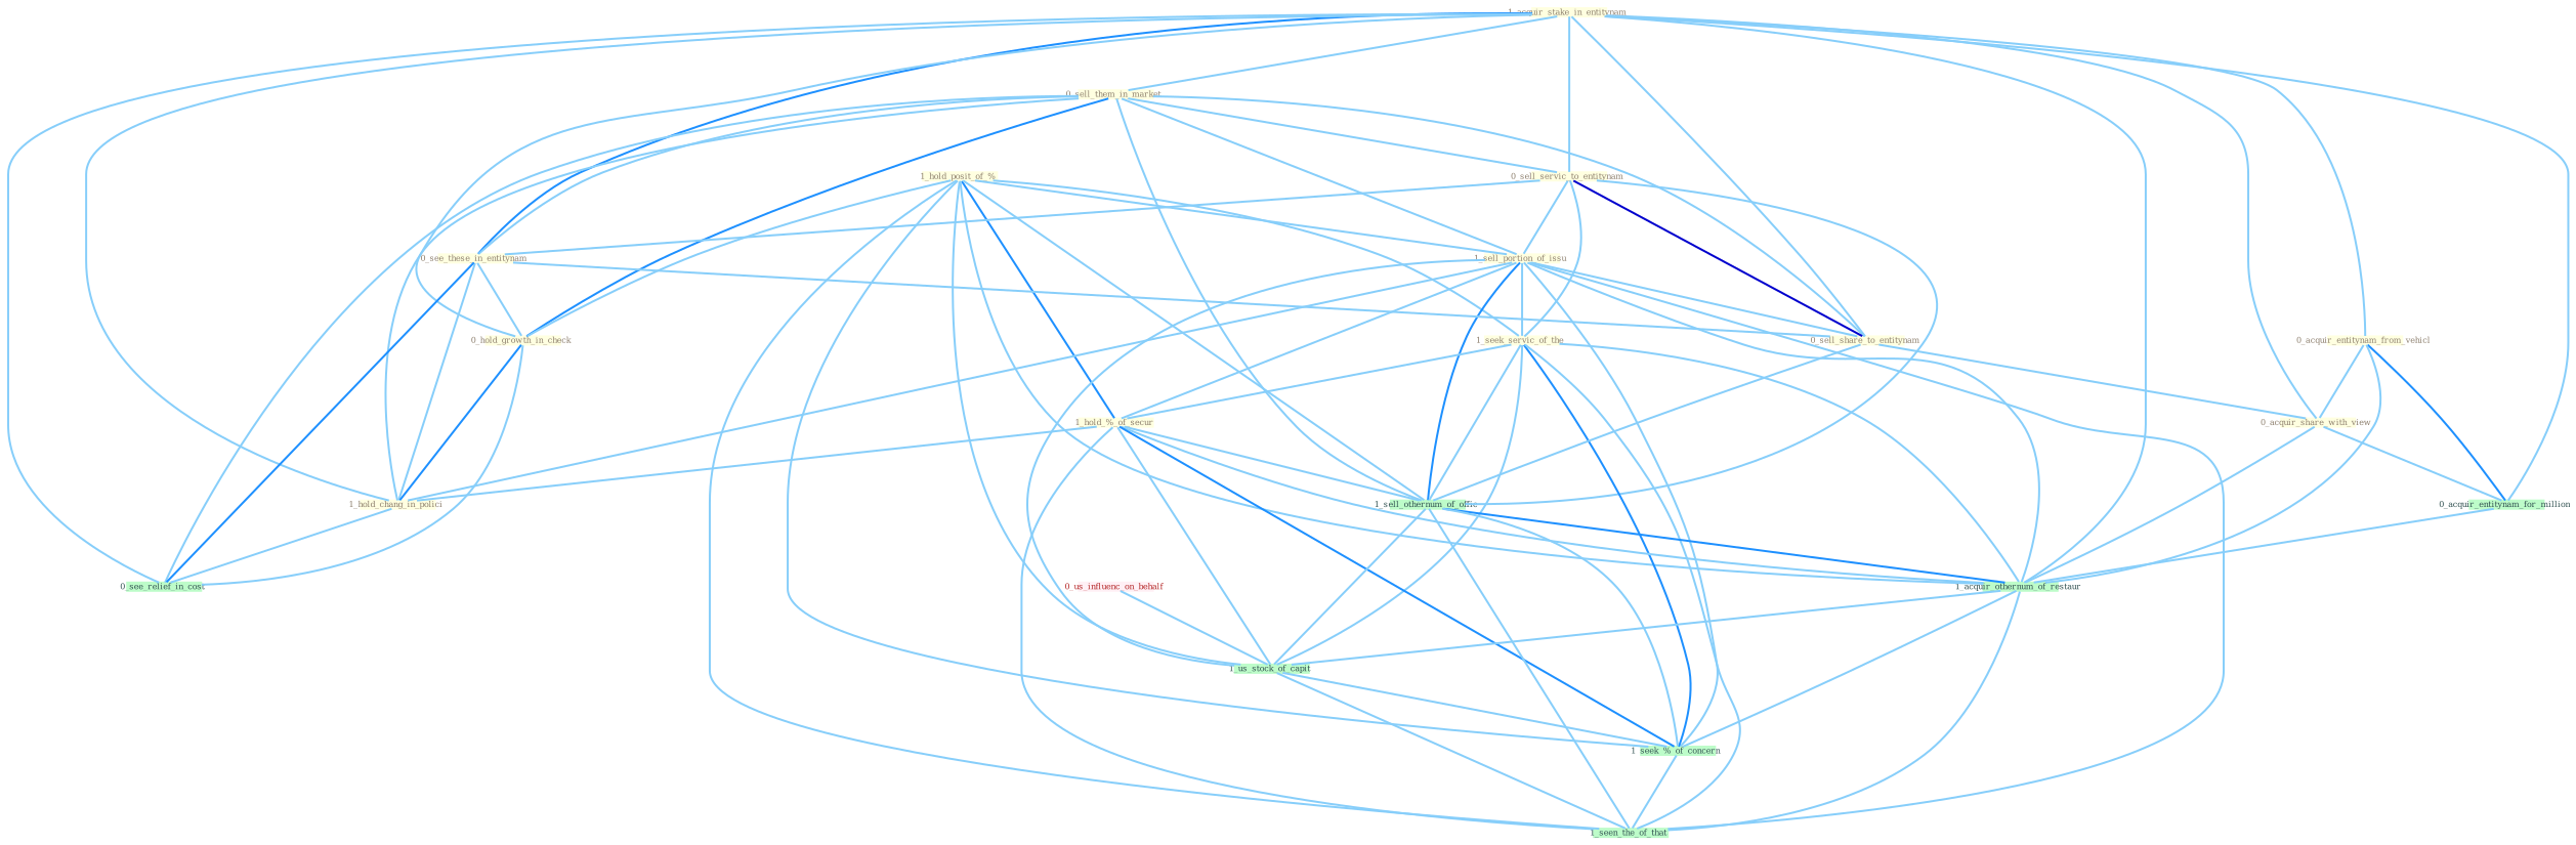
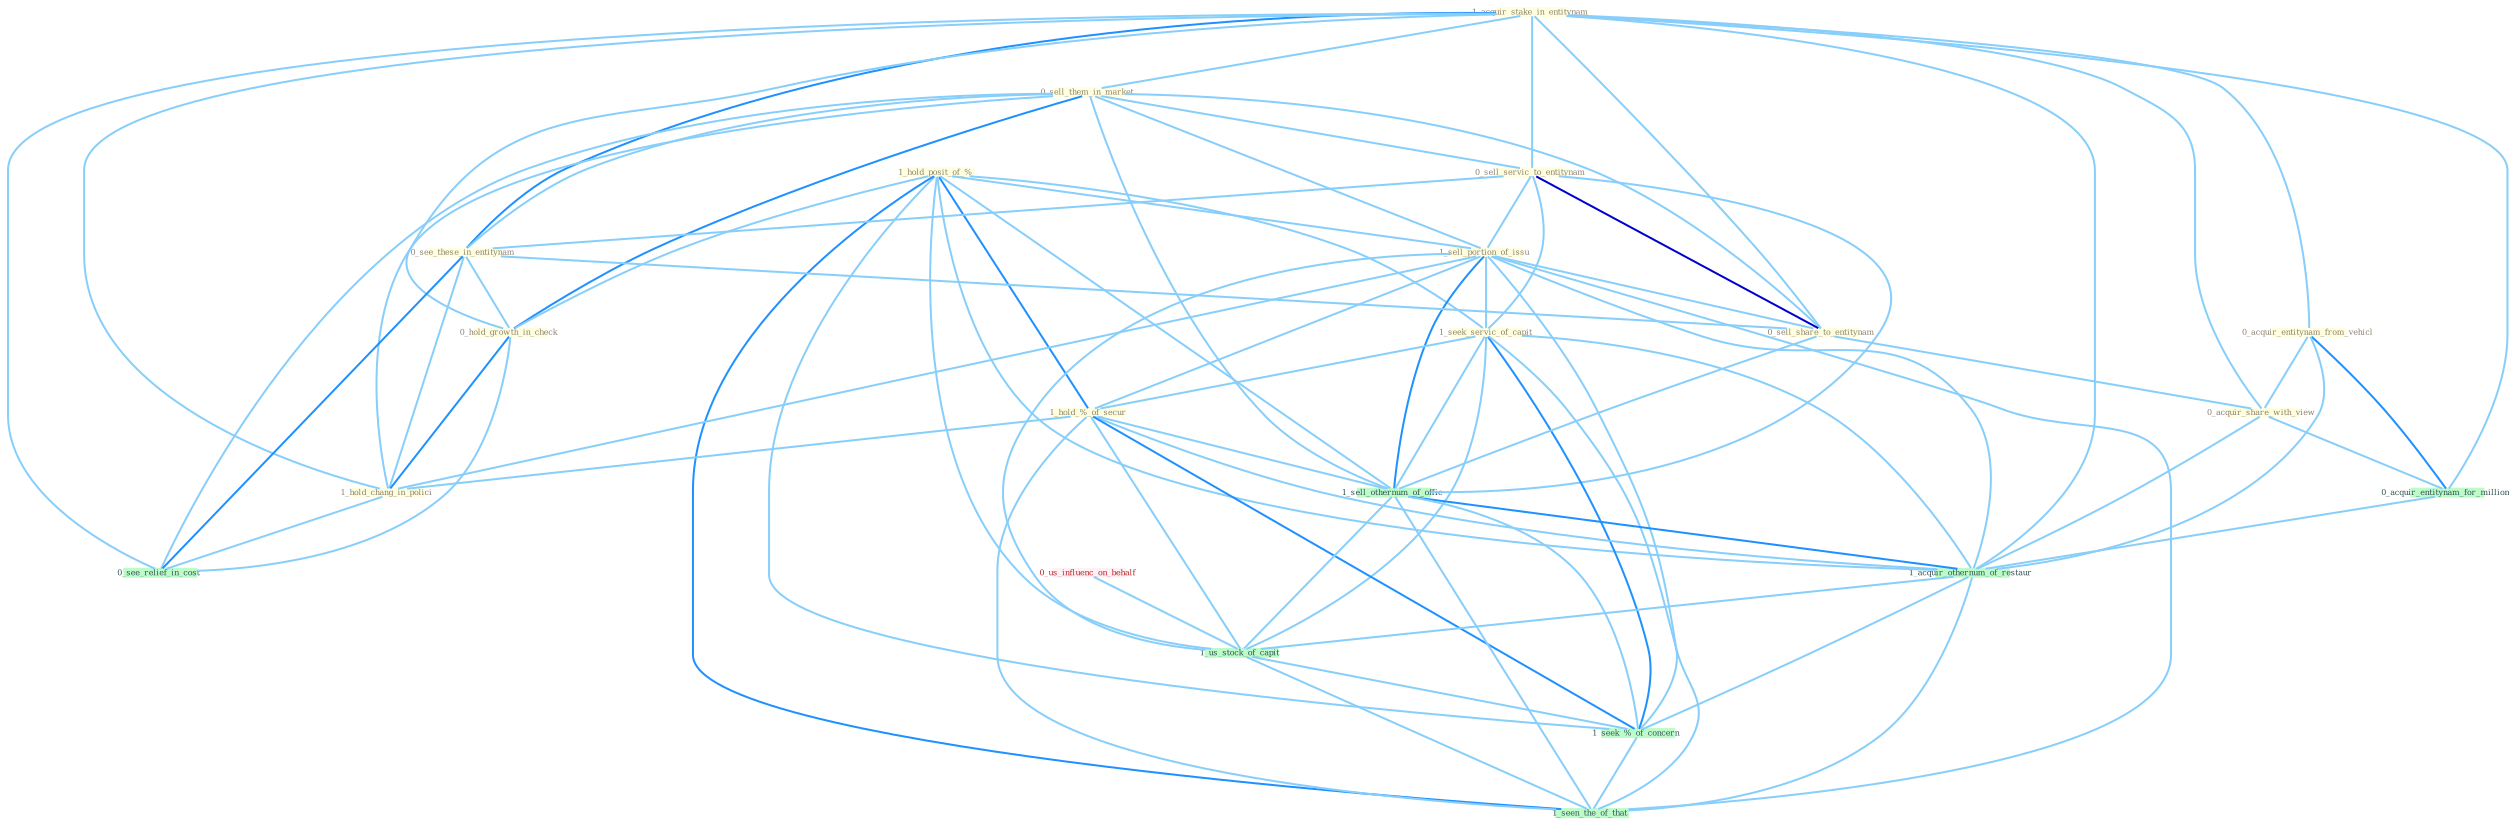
  graph {
    fontname="DejaVu Serif"
    node [color="#ffffe0" fixedsize=true fontcolor="#8b7d6b" fontname="DejaVu Serif" fontsize=4 shape=polygon style=filled]
    edge [color="#87cefa" fontname="DejaVu Serif" w=1]
    "1_acquir_stake_in_entitynam " [height=.06 width=.5]
    "0_sell_them_in_market " [height=.06 width=.5]
    "1_hold_posit_of_% " [height=.06 width=.5]
    "0_sell_servic_to_entitynam " [height=.06 width=.5]
    "1_sell_portion_of_issu " [height=.06 width=.5]
    "0_see_these_in_entitynam " [height=.06 width=.5]
    "0_acquir_entitynam_from_vehicl " [height=.06 width=.5]
-   "1_seek_servic_of_the " [height=.06 width=.5]
+   "1_seek_servic_of_the " [height=.06 width=.5 label="1_seek_servic_of_capit"]
    "0_hold_growth_in_check " [height=.06 width=.5]
    "0_sell_share_to_entitynam " [height=.06 width=.5]
    "1_hold_%_of_secur " [height=.06 width=.5]
    "0_acquir_share_with_view " [height=.06 width=.5]
    "1_hold_chang_in_polici " [height=.06 width=.5]
    "0_us_influenc_on_behalf " [color="#fff0f5" fontcolor="#b22222" height=.06 width=.5]
    "0_acquir_entitynam_for_million " [color="#BDFCC9" fontcolor="#2f4f4f" height=.06 width=.5]
    "0_see_relief_in_cost " [color="#BDFCC9" fontcolor="#2f4f4f" height=.06 width=.5]
    "1_acquir_othernum_of_restaur " [color="#BDFCC9" fontcolor="#2f4f4f" height=.06 width=.5]
    "1_sell_othernum_of_offic " [color="#BDFCC9" fontcolor="#2f4f4f" height=.06 width=.5]
    "1_us_stock_of_capit " [color="#BDFCC9" fontcolor="#2f4f4f" height=.06 width=.5]
    "1_seek_%_of_concern " [color="#BDFCC9" fontcolor="#2f4f4f" height=.06 width=.5]
    "1_seen_the_of_that " [color="#BDFCC9" fontcolor="#2f4f4f" height=.06 width=.5]
    subgraph sub_1 {
      "1_acquir_stake_in_entitynam "
      "0_sell_them_in_market "
      "1_hold_posit_of_% "
      "0_sell_servic_to_entitynam "
      "1_sell_portion_of_issu "
      "0_see_these_in_entitynam "
      "0_acquir_entitynam_from_vehicl "
      "1_seek_servic_of_the "
      "0_hold_growth_in_check "
      "0_sell_share_to_entitynam "
      "1_hold_%_of_secur "
      "0_acquir_share_with_view "
      "1_hold_chang_in_polici "
    }
    subgraph sub_2 {
      "0_us_influenc_on_behalf "
    }
    "1_acquir_stake_in_entitynam " -- "0_sell_them_in_market "
    "1_acquir_stake_in_entitynam " -- "0_sell_servic_to_entitynam "
    "1_acquir_stake_in_entitynam " -- "0_see_these_in_entitynam " [color="#1e90ff" w=2]
    "1_acquir_stake_in_entitynam " -- "0_acquir_entitynam_from_vehicl "
    "1_acquir_stake_in_entitynam " -- "0_hold_growth_in_check "
    "1_acquir_stake_in_entitynam " -- "0_sell_share_to_entitynam "
    "1_acquir_stake_in_entitynam " -- "0_acquir_share_with_view "
    "1_acquir_stake_in_entitynam " -- "1_hold_chang_in_polici "
    "1_acquir_stake_in_entitynam " -- "0_acquir_entitynam_for_million "
    "1_acquir_stake_in_entitynam " -- "0_see_relief_in_cost "
    "1_acquir_stake_in_entitynam " -- "1_acquir_othernum_of_restaur "
    "0_sell_them_in_market " -- "0_sell_servic_to_entitynam "
    "0_sell_them_in_market " -- "1_sell_portion_of_issu "
    "0_sell_them_in_market " -- "0_see_these_in_entitynam "
    "0_sell_them_in_market " -- "0_hold_growth_in_check " [color="#1e90ff"]
    "0_sell_them_in_market " -- "0_sell_share_to_entitynam "
    "0_sell_them_in_market " -- "1_hold_chang_in_polici "
    "0_sell_them_in_market " -- "0_see_relief_in_cost "
    "0_sell_them_in_market " -- "1_sell_othernum_of_offic "
    "1_hold_posit_of_% " -- "1_sell_portion_of_issu "
    "1_hold_posit_of_% " -- "1_seek_servic_of_the "
    "1_hold_posit_of_% " -- "0_hold_growth_in_check "
    "1_hold_posit_of_% " -- "1_hold_%_of_secur " [color="#1e90ff" w=2]
    "1_hold_posit_of_% " -- "1_acquir_othernum_of_restaur "
    "1_hold_posit_of_% " -- "1_sell_othernum_of_offic "
    "1_hold_posit_of_% " -- "1_us_stock_of_capit "
    "1_hold_posit_of_% " -- "1_seek_%_of_concern "
-   "1_hold_posit_of_% " -- "1_seen_the_of_that "
+   "1_hold_posit_of_% " -- "1_seen_the_of_that " [color="#1e90ff"]
    "0_sell_servic_to_entitynam " -- "1_sell_portion_of_issu "
    "0_sell_servic_to_entitynam " -- "0_see_these_in_entitynam "
    "0_sell_servic_to_entitynam " -- "1_seek_servic_of_the "
    "0_sell_servic_to_entitynam " -- "0_sell_share_to_entitynam " [color="#0000cd" w=3]
    "0_sell_servic_to_entitynam " -- "1_sell_othernum_of_offic "
    "1_sell_portion_of_issu " -- "1_seek_servic_of_the "
    "1_sell_portion_of_issu " -- "0_sell_share_to_entitynam "
    "1_sell_portion_of_issu " -- "1_hold_%_of_secur "
    "1_sell_portion_of_issu " -- "1_hold_chang_in_polici "
    "1_sell_portion_of_issu " -- "1_acquir_othernum_of_restaur "
    "1_sell_portion_of_issu " -- "1_sell_othernum_of_offic " [color="#1e90ff" w=2]
    "1_sell_portion_of_issu " -- "1_us_stock_of_capit "
    "1_sell_portion_of_issu " -- "1_seek_%_of_concern "
    "1_sell_portion_of_issu " -- "1_seen_the_of_that "
    "0_see_these_in_entitynam " -- "0_hold_growth_in_check "
    "0_see_these_in_entitynam " -- "0_sell_share_to_entitynam "
    "0_see_these_in_entitynam " -- "1_hold_chang_in_polici "
    "0_see_these_in_entitynam " -- "0_see_relief_in_cost " [color="#1e90ff" w=2]
    "0_acquir_entitynam_from_vehicl " -- "0_acquir_share_with_view "
    "0_acquir_entitynam_from_vehicl " -- "0_acquir_entitynam_for_million " [color="#1e90ff" w=2]
    "0_acquir_entitynam_from_vehicl " -- "1_acquir_othernum_of_restaur "
    "1_seek_servic_of_the " -- "1_hold_%_of_secur "
    "1_seek_servic_of_the " -- "1_acquir_othernum_of_restaur "
    "1_seek_servic_of_the " -- "1_sell_othernum_of_offic "
    "1_seek_servic_of_the " -- "1_us_stock_of_capit "
    "1_seek_servic_of_the " -- "1_seek_%_of_concern " [color="#1e90ff" w=2]
    "1_seek_servic_of_the " -- "1_seen_the_of_that "
    "0_hold_growth_in_check " -- "1_hold_chang_in_polici " [color="#1e90ff" w=2]
    "0_hold_growth_in_check " -- "0_see_relief_in_cost "
    "0_sell_share_to_entitynam " -- "0_acquir_share_with_view "
    "0_sell_share_to_entitynam " -- "1_sell_othernum_of_offic "
    "1_hold_%_of_secur " -- "1_hold_chang_in_polici "
    "1_hold_%_of_secur " -- "1_acquir_othernum_of_restaur "
    "1_hold_%_of_secur " -- "1_sell_othernum_of_offic "
    "1_hold_%_of_secur " -- "1_us_stock_of_capit "
    "1_hold_%_of_secur " -- "1_seek_%_of_concern " [color="#1e90ff" w=2]
    "1_hold_%_of_secur " -- "1_seen_the_of_that "
    "0_acquir_share_with_view " -- "0_acquir_entitynam_for_million "
    "0_acquir_share_with_view " -- "1_acquir_othernum_of_restaur "
    "1_hold_chang_in_polici " -- "0_see_relief_in_cost "
    "0_us_influenc_on_behalf " -- "1_us_stock_of_capit "
    "0_acquir_entitynam_for_million " -- "1_acquir_othernum_of_restaur "
    "1_acquir_othernum_of_restaur " -- "1_us_stock_of_capit "
    "1_acquir_othernum_of_restaur " -- "1_seek_%_of_concern "
    "1_acquir_othernum_of_restaur " -- "1_seen_the_of_that "
    "1_sell_othernum_of_offic " -- "1_acquir_othernum_of_restaur " [color="#1e90ff" w=2]
    "1_sell_othernum_of_offic " -- "1_us_stock_of_capit "
    "1_sell_othernum_of_offic " -- "1_seek_%_of_concern "
    "1_sell_othernum_of_offic " -- "1_seen_the_of_that "
    "1_us_stock_of_capit " -- "1_seek_%_of_concern "
    "1_us_stock_of_capit " -- "1_seen_the_of_that "
    "1_seek_%_of_concern " -- "1_seen_the_of_that "
  }
